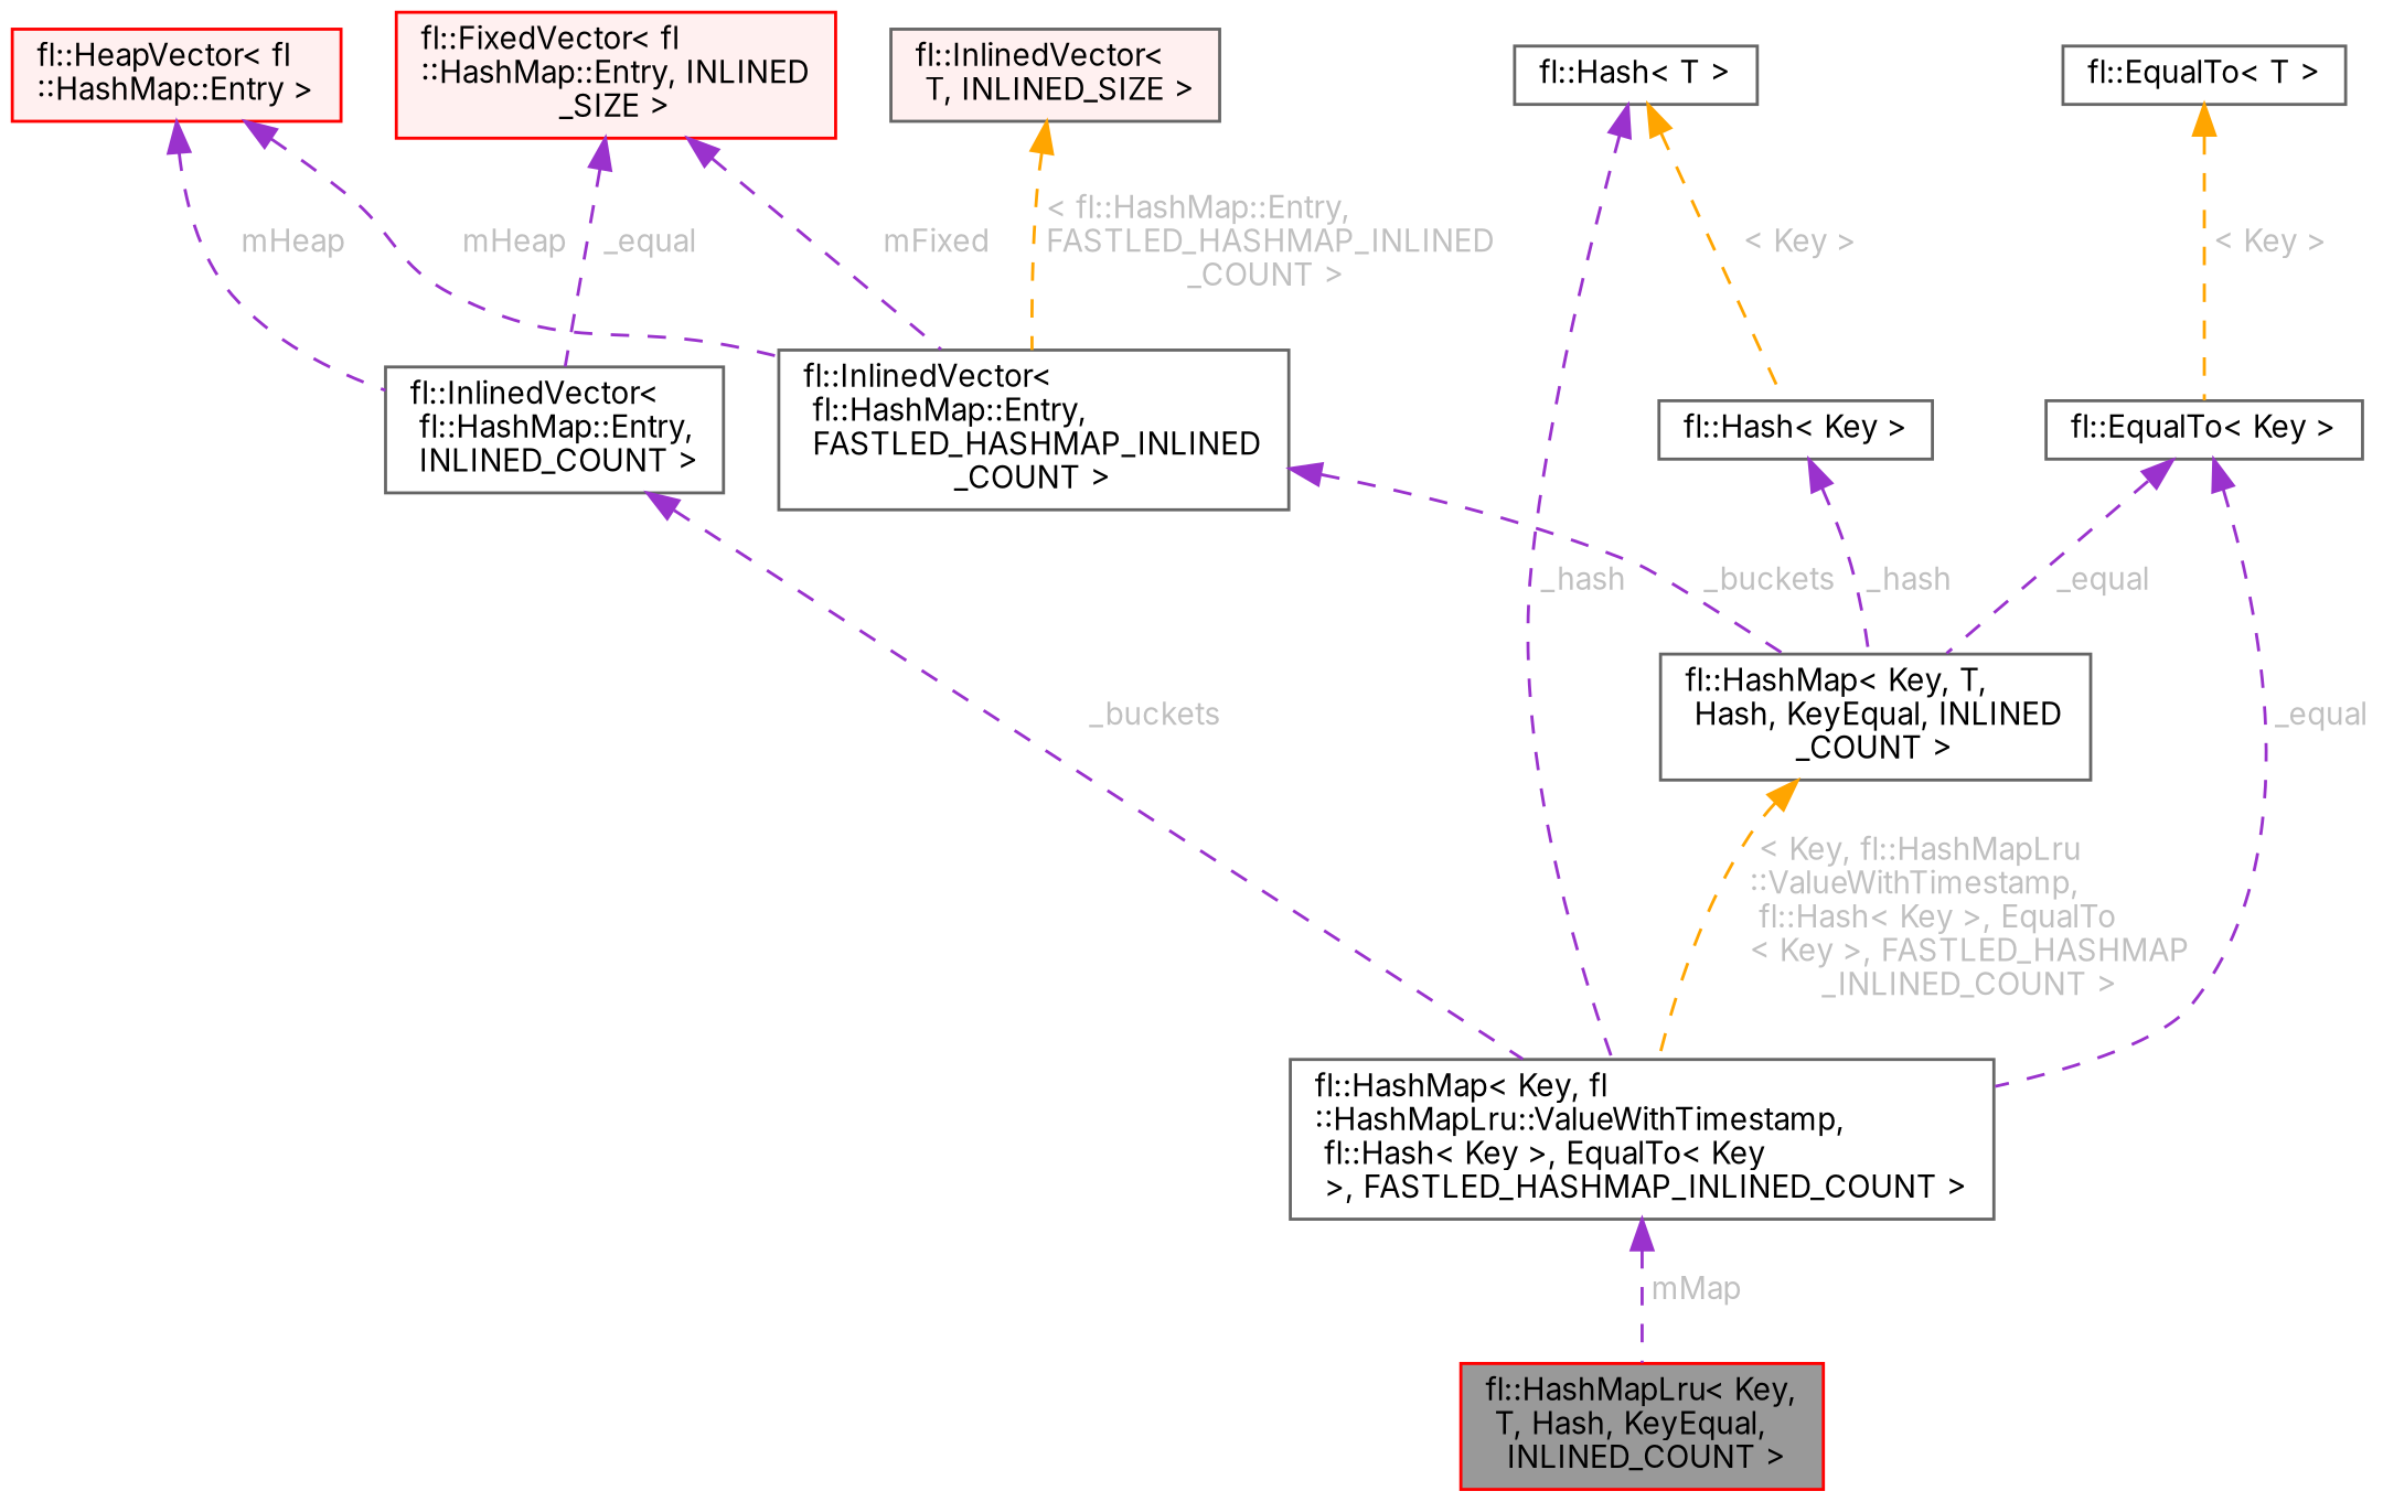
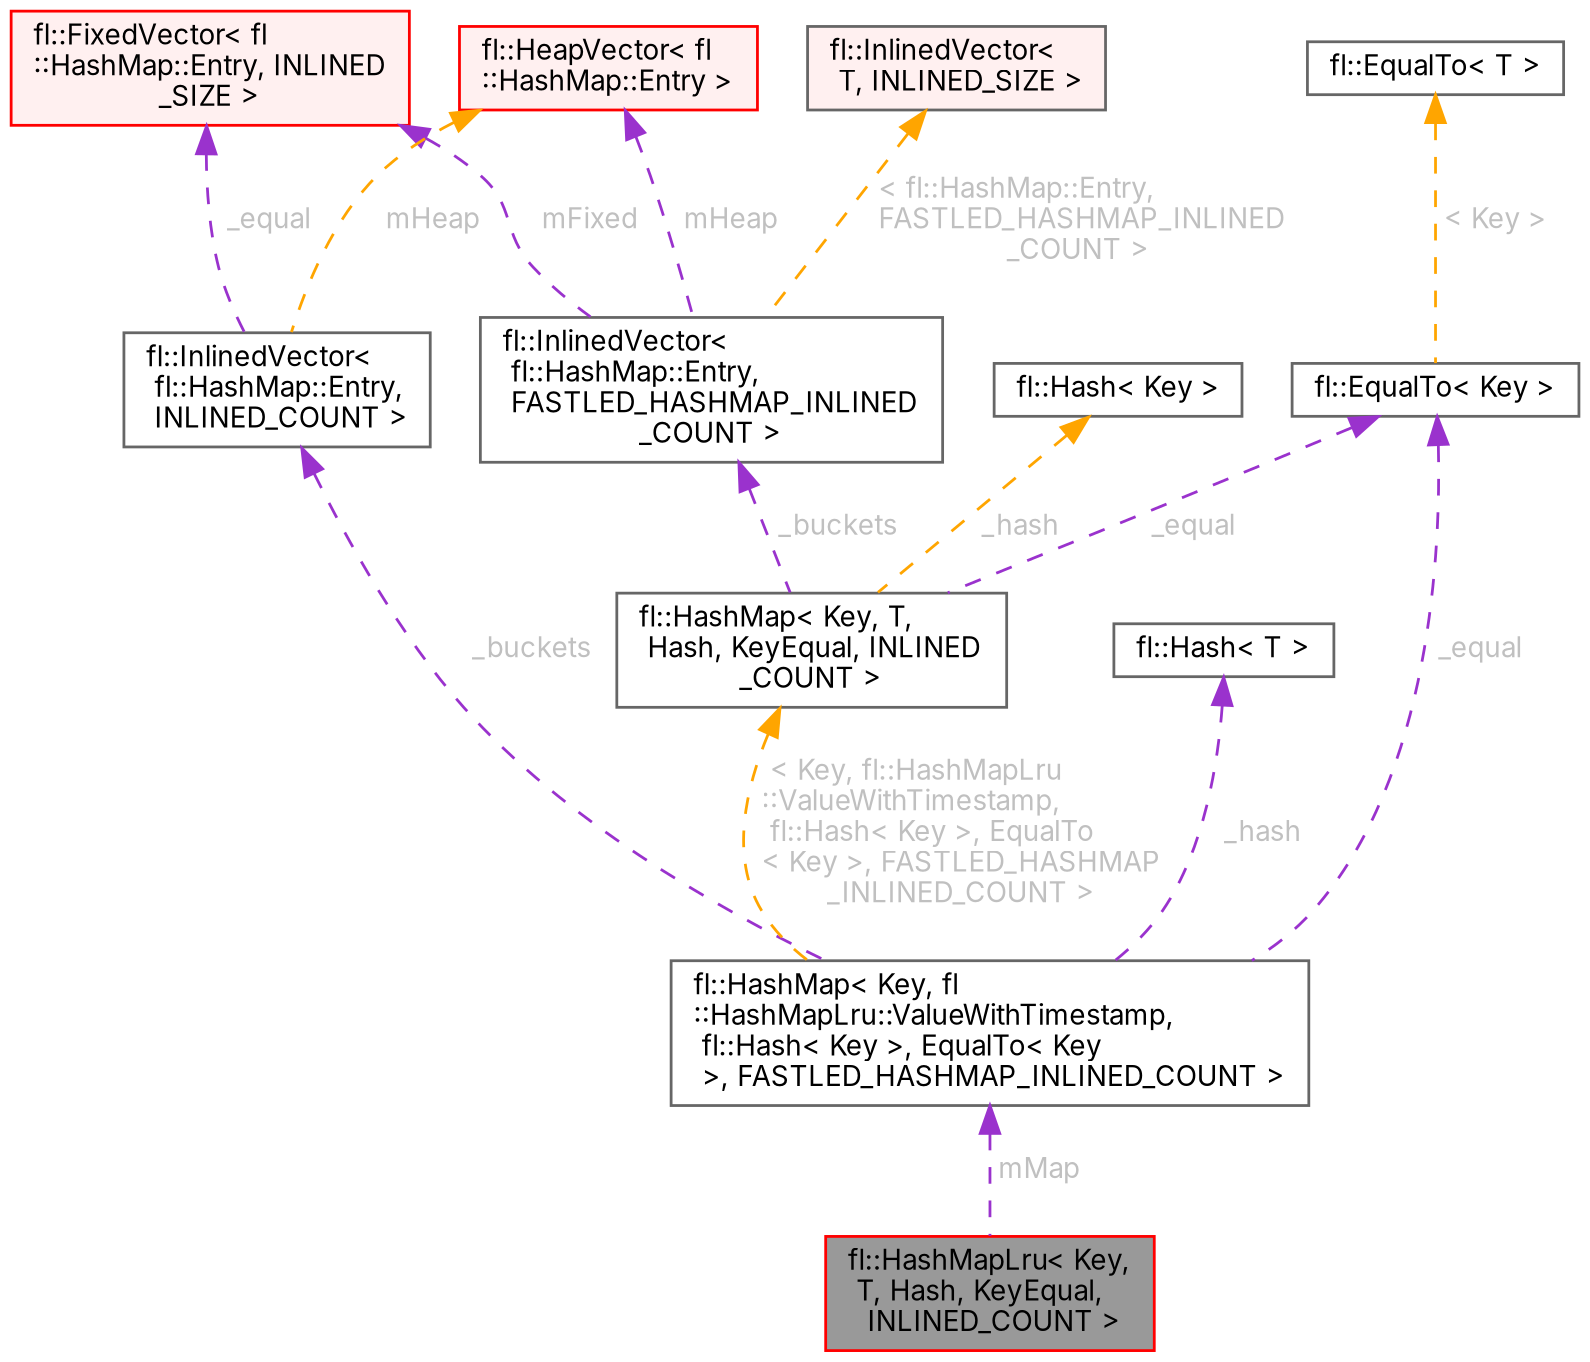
  digraph {
    fontname=Inter
    rankdir=TB
    node [color=gray40 fillcolor=white fontname=Inter fontsize=10 shape=box style=filled]
    edge [color=darkorchid3 dir=back fontcolor=grey fontname=Inter fontsize=10 labelfontname=Helvetica labelfontsize=10 style=dashed]
    n1 [color=red fillcolor=grey60 fontcolor=black height=0.2 label="fl::HashMapLru\< Key,\l T, Hash, KeyEqual,\l INLINED_COUNT \>" width=0.4]
    n2 [height=0.2 label="fl::HashMap\< Key, fl\l::HashMapLru::ValueWithTimestamp,\l fl::Hash\< Key \>, EqualTo\< Key\l \>, FASTLED_HASHMAP_INLINED_COUNT \>" width=0.4]
    n3 [height=0.2 label="fl::InlinedVector\<\l fl::HashMap::Entry,\l INLINED_COUNT \>" width=0.4]
    n4 [color=red fillcolor="#FFF0F0" height=0.2 label="fl::FixedVector\< fl\l::HashMap::Entry, INLINED\l_SIZE \>" width=0.4]
    n5 [height=0.2 label="fl::InlinedVector\<\l fl::HashMap::Entry,\l FASTLED_HASHMAP_INLINED\l_COUNT \>" width=0.4]
    n6 [height=0.2 label="fl::HashMap\< Key, T,\l Hash, KeyEqual, INLINED\l_COUNT \>" width=0.4]
    n7 [color=red fillcolor="#FFF0F0" height=0.2 label="fl::HeapVector\< fl\l::HashMap::Entry \>" width=0.4]
    n8 [fillcolor="#FFF0F0" height=0.2 label="fl::InlinedVector\<\l T, INLINED_SIZE \>" width=0.4]
    n9 [height=0.2 label="fl::Hash\< T \>" width=0.4]
    n10 [height=0.2 label="fl::Hash\< Key \>" width=0.4]
    n11 [height=0.2 label="fl::EqualTo\< Key \>" width=0.4]
    n12 [height=0.2 label="fl::EqualTo\< T \>" width=0.4]
    n2 -> n1 [label=" mMap"]
    n3 -> n2 [label=" _buckets"]
    n4 -> n3 [label=" _equal"]
    n4 -> n5 [label=" mFixed"]
    n5 -> n6 [label=" _buckets"]
    n6 -> n2 [color=orange label=" \< Key, fl::HashMapLru\l::ValueWithTimestamp,\l fl::Hash\< Key \>, EqualTo\l\< Key \>, FASTLED_HASHMAP\l_INLINED_COUNT \>"]
-   n7 -> n3 [label=" mHeap"]
+   n7 -> n3 [color=orange label=" mHeap"]
    n7 -> n5 [label=" mHeap"]
    n8 -> n5 [color=orange label=" \< fl::HashMap::Entry,\l FASTLED_HASHMAP_INLINED\l_COUNT \>"]
    n9 -> n2 [label=" _hash"]
-   n9 -> n10 [color=orange label=" \< Key \>"]
-   n10 -> n6 [label=" _hash"]
+   n10 -> n6 [color=orange label=" _hash"]
    n11 -> n2 [label=" _equal"]
    n11 -> n6 [label=" _equal"]
    n12 -> n11 [color=orange label=" \< Key \>"]
  }
